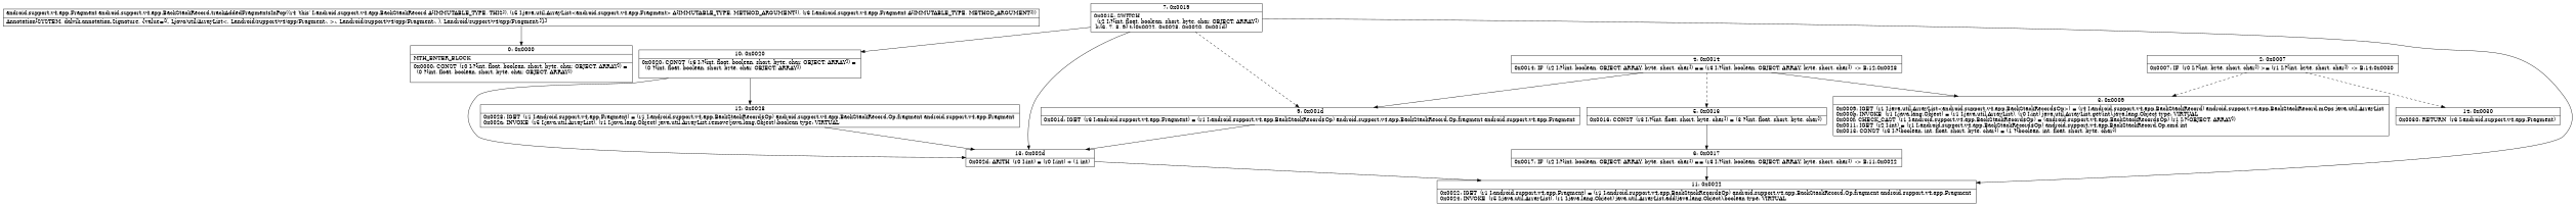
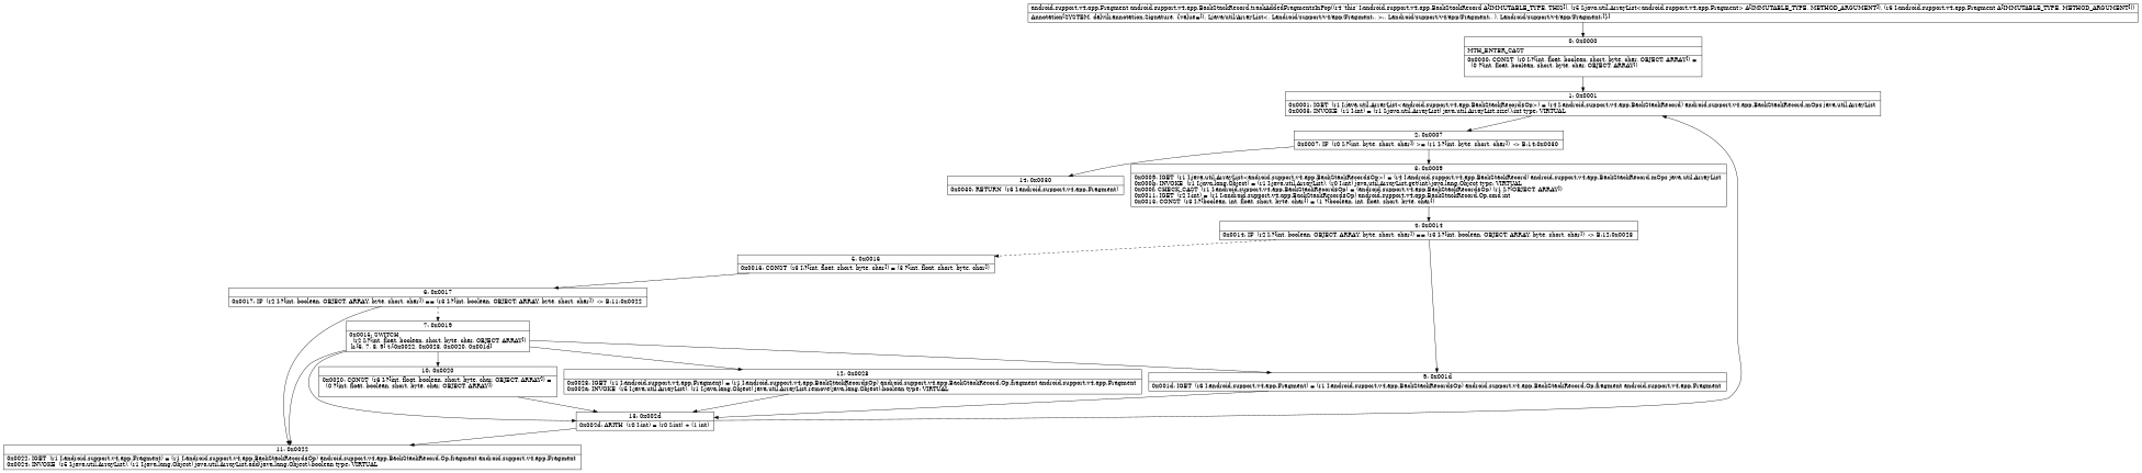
  digraph {
    node [shape=record]
-   n1 [label="{0\:\ 0x0000|MTH_ENTER_BLOCK\l|0x0000: CONST  (r0 I:?[int, float, boolean, short, byte, char, OBJECT, ARRAY]) = \l  (0 ?[int, float, boolean, short, byte, char, OBJECT, ARRAY])\l \l}"]
+   n1 [label="{0\:\ 0x0000|MTH_ENTER_CAST\l|0x0000: CONST  (r0 I:?[int, float, boolean, short, byte, char, OBJECT, ARRAY]) = \l  (0 ?[int, float, boolean, short, byte, char, OBJECT, ARRAY])\l \l}"]
+   n2 [label="{1\:\ 0x0001|0x0001: IGET  (r1 I:java.util.ArrayList\<android.support.v4.app.BackStackRecord$Op\>) = (r4 I:android.support.v4.app.BackStackRecord) android.support.v4.app.BackStackRecord.mOps java.util.ArrayList \l0x0003: INVOKE  (r1 I:int) = (r1 I:java.util.ArrayList) java.util.ArrayList.size():int type: VIRTUAL \l}"]
    n3 [label="{2\:\ 0x0007|0x0007: IF  (r0 I:?[int, byte, short, char]) \>= (r1 I:?[int, byte, short, char])  \-\> B:14:0x0030 \l}"]
    n4 [label="{3\:\ 0x0009|0x0009: IGET  (r1 I:java.util.ArrayList\<android.support.v4.app.BackStackRecord$Op\>) = (r4 I:android.support.v4.app.BackStackRecord) android.support.v4.app.BackStackRecord.mOps java.util.ArrayList \l0x000b: INVOKE  (r1 I:java.lang.Object) = (r1 I:java.util.ArrayList), (r0 I:int) java.util.ArrayList.get(int):java.lang.Object type: VIRTUAL \l0x000f: CHECK_CAST  (r1 I:android.support.v4.app.BackStackRecord$Op) = (android.support.v4.app.BackStackRecord$Op) (r1 I:?[OBJECT, ARRAY]) \l0x0011: IGET  (r2 I:int) = (r1 I:android.support.v4.app.BackStackRecord$Op) android.support.v4.app.BackStackRecord.Op.cmd int \l0x0013: CONST  (r3 I:?[boolean, int, float, short, byte, char]) = (1 ?[boolean, int, float, short, byte, char]) \l}"]
    n5 [label="{14\:\ 0x0030|0x0030: RETURN  (r6 I:android.support.v4.app.Fragment) \l}"]
    n6 [label="{4\:\ 0x0014|0x0014: IF  (r2 I:?[int, boolean, OBJECT, ARRAY, byte, short, char]) == (r3 I:?[int, boolean, OBJECT, ARRAY, byte, short, char])  \-\> B:12:0x0028 \l}"]
    n7 [label="{5\:\ 0x0016|0x0016: CONST  (r3 I:?[int, float, short, byte, char]) = (3 ?[int, float, short, byte, char]) \l}"]
    n8 [label="{9\:\ 0x001d|0x001d: IGET  (r6 I:android.support.v4.app.Fragment) = (r1 I:android.support.v4.app.BackStackRecord$Op) android.support.v4.app.BackStackRecord.Op.fragment android.support.v4.app.Fragment \l}"]
    n9 [label="{6\:\ 0x0017|0x0017: IF  (r2 I:?[int, boolean, OBJECT, ARRAY, byte, short, char]) == (r3 I:?[int, boolean, OBJECT, ARRAY, byte, short, char])  \-\> B:11:0x0022 \l}"]
    n10 [label="{12\:\ 0x0028|0x0028: IGET  (r1 I:android.support.v4.app.Fragment) = (r1 I:android.support.v4.app.BackStackRecord$Op) android.support.v4.app.BackStackRecord.Op.fragment android.support.v4.app.Fragment \l0x002a: INVOKE  (r5 I:java.util.ArrayList), (r1 I:java.lang.Object) java.util.ArrayList.remove(java.lang.Object):boolean type: VIRTUAL \l}"]
    n11 [label="{13\:\ 0x002d|0x002d: ARITH  (r0 I:int) = (r0 I:int) + (1 int) \l}"]
    n12 [label="{7\:\ 0x0019|0x0015: SWITCH  \l  (r2 I:?[int, float, boolean, short, byte, char, OBJECT, ARRAY])\l k:[6, 7, 8, 9] t:[0x0022, 0x0028, 0x0020, 0x001d] \l}"]
    n13 [label="{11\:\ 0x0022|0x0022: IGET  (r1 I:android.support.v4.app.Fragment) = (r1 I:android.support.v4.app.BackStackRecord$Op) android.support.v4.app.BackStackRecord.Op.fragment android.support.v4.app.Fragment \l0x0024: INVOKE  (r5 I:java.util.ArrayList), (r1 I:java.lang.Object) java.util.ArrayList.add(java.lang.Object):boolean type: VIRTUAL \l}"]
    n14 [label="{10\:\ 0x0020|0x0020: CONST  (r6 I:?[int, float, boolean, short, byte, char, OBJECT, ARRAY]) = \l  (0 ?[int, float, boolean, short, byte, char, OBJECT, ARRAY])\l \l}"]
    n15 [label="{android.support.v4.app.Fragment android.support.v4.app.BackStackRecord.trackAddedFragmentsInPop((r4 'this' I:android.support.v4.app.BackStackRecord A[IMMUTABLE_TYPE, THIS]), (r5 I:java.util.ArrayList\<android.support.v4.app.Fragment\> A[IMMUTABLE_TYPE, METHOD_ARGUMENT]), (r6 I:android.support.v4.app.Fragment A[IMMUTABLE_TYPE, METHOD_ARGUMENT]))  | Annotation[SYSTEM, dalvik.annotation.Signature, \{value=[(, Ljava\/util\/ArrayList\<, Landroid\/support\/v4\/app\/Fragment;, \>;, Landroid\/support\/v4\/app\/Fragment;, ), Landroid\/support\/v4\/app\/Fragment;]\}]\l}"]
-   n3 -> n4 [style=dashed]
-   n3 -> n5 [style=dashed]
-   n6 -> n4
+   n1 -> n2
+   n2 -> n3
+   n3 -> n4 [style=solid]
+   n3 -> n5
+   n4 -> n6
    n6 -> n7 [style=dashed]
    n6 -> n8
    n7 -> n9
    n8 -> n11
+   n9 -> n12 [style=dashed]
    n9 -> n13
    n10 -> n11
+   n11 -> n2
    n11 -> n13
-   n12 -> n8 [style=dashed]
-   n14 -> n10
+   n12 -> n8
+   n12 -> n10
    n12 -> n11
    n12 -> n13
    n12 -> n14
    n14 -> n11
    n15 -> n1
  }
